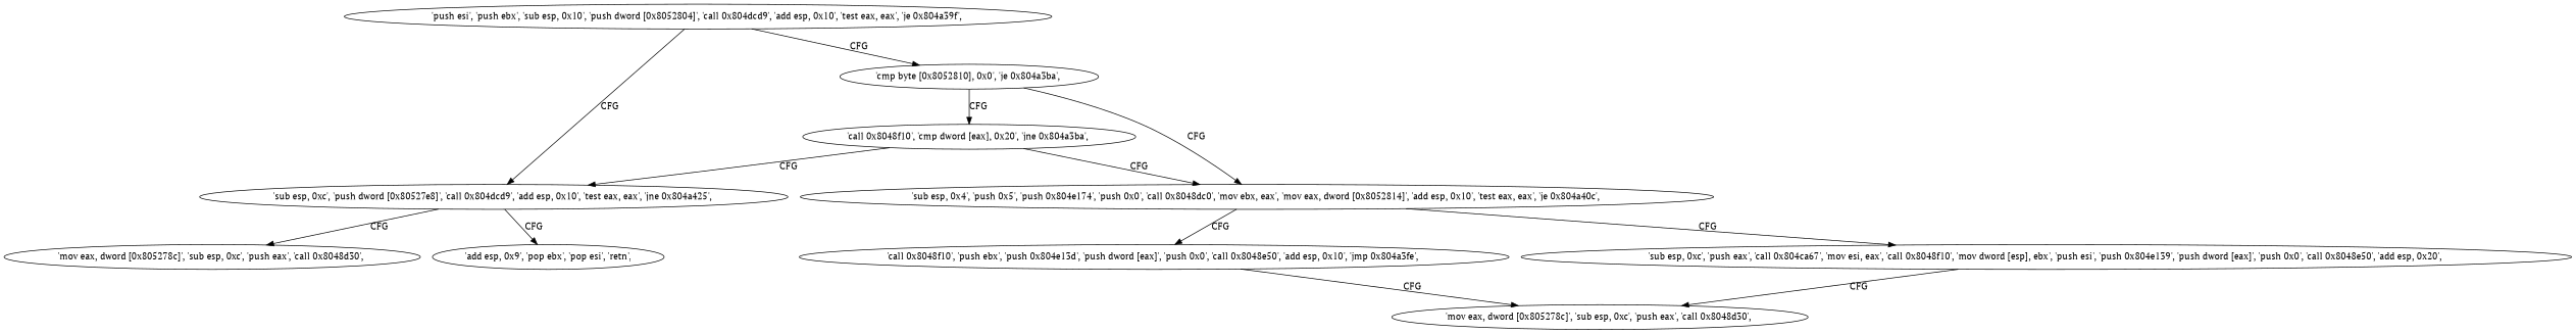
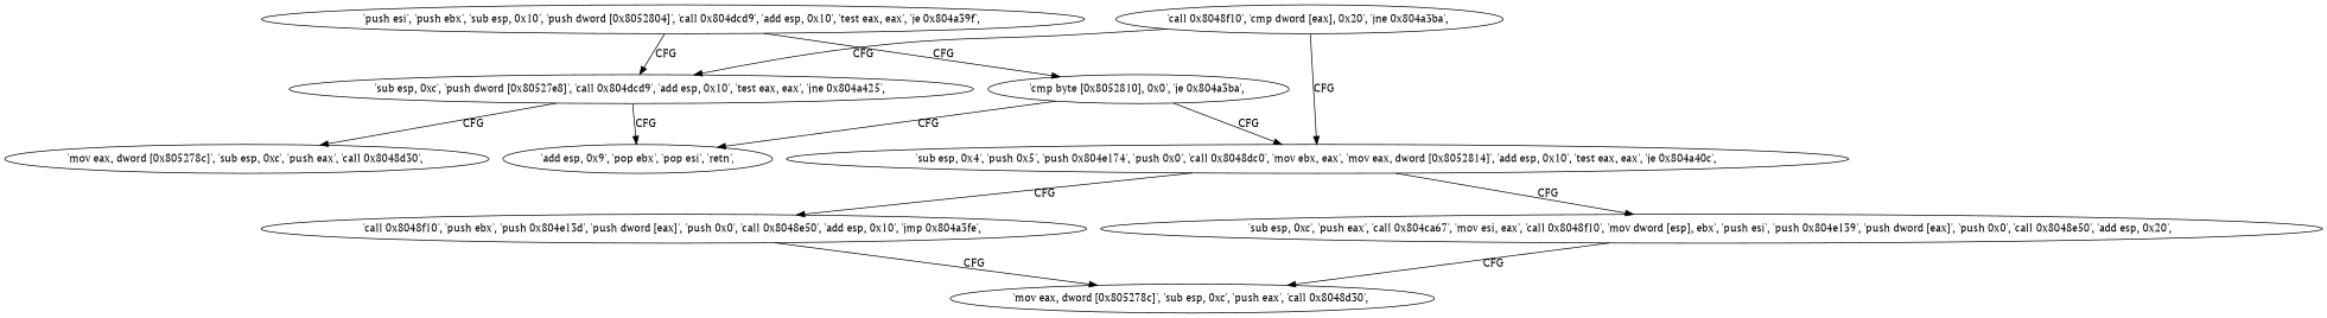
  digraph {
    fontname="PT Serif"
    node [fontname="PT Serif"]
    edge [fontname="PT Serif"]
    n1 [label="'push esi', 'push ebx', 'sub esp, 0x10', 'push dword [0x8052804]', 'call 0x804dcd9', 'add esp, 0x10', 'test eax, eax', 'je 0x804a39f', "]
    n2 [label="'sub esp, 0xc', 'push dword [0x80527e8]', 'call 0x804dcd9', 'add esp, 0x10', 'test eax, eax', 'jne 0x804a425', "]
    n3 [label="'cmp byte [0x8052810], 0x0', 'je 0x804a3ba', "]
    n4 [label="'mov eax, dword [0x805278c]', 'sub esp, 0xc', 'push eax', 'call 0x8048d30', "]
    n5 [label="'add esp, 0x9', 'pop ebx', 'pop esi', 'retn',"]
    n6 [label="'sub esp, 0x4', 'push 0x5', 'push 0x804e174', 'push 0x0', 'call 0x8048dc0', 'mov ebx, eax', 'mov eax, dword [0x8052814]', 'add esp, 0x10', 'test eax, eax', 'je 0x804a40c', "]
    n7 [label="'call 0x8048f10', 'cmp dword [eax], 0x20', 'jne 0x804a3ba', "]
    n8 [label="'call 0x8048f10', 'push ebx', 'push 0x804e13d', 'push dword [eax]', 'push 0x0', 'call 0x8048e50', 'add esp, 0x10', 'jmp 0x804a3fe', "]
    n9 [label="'sub esp, 0xc', 'push eax', 'call 0x804ca67', 'mov esi, eax', 'call 0x8048f10', 'mov dword [esp], ebx', 'push esi', 'push 0x804e139', 'push dword [eax]', 'push 0x0', 'call 0x8048e50', 'add esp, 0x20', "]
    n10 [label="'mov eax, dword [0x805278c]', 'sub esp, 0xc', 'push eax', 'call 0x8048d30', "]
    n1 -> n2 [label=CFG]
    n1 -> n3 [label=CFG]
    n2 -> n4 [label=CFG]
    n2 -> n5 [label=CFG]
    n3 -> n6 [label=CFG]
-   n3 -> n7 [label=CFG]
+   n3 -> n5 [label=CFG]
    n6 -> n8 [label=CFG]
    n6 -> n9 [label=CFG]
    n7 -> n2 [label=CFG]
    n7 -> n6 [label=CFG]
    n8 -> n10 [label=CFG]
    n9 -> n10 [label=CFG]
  }
